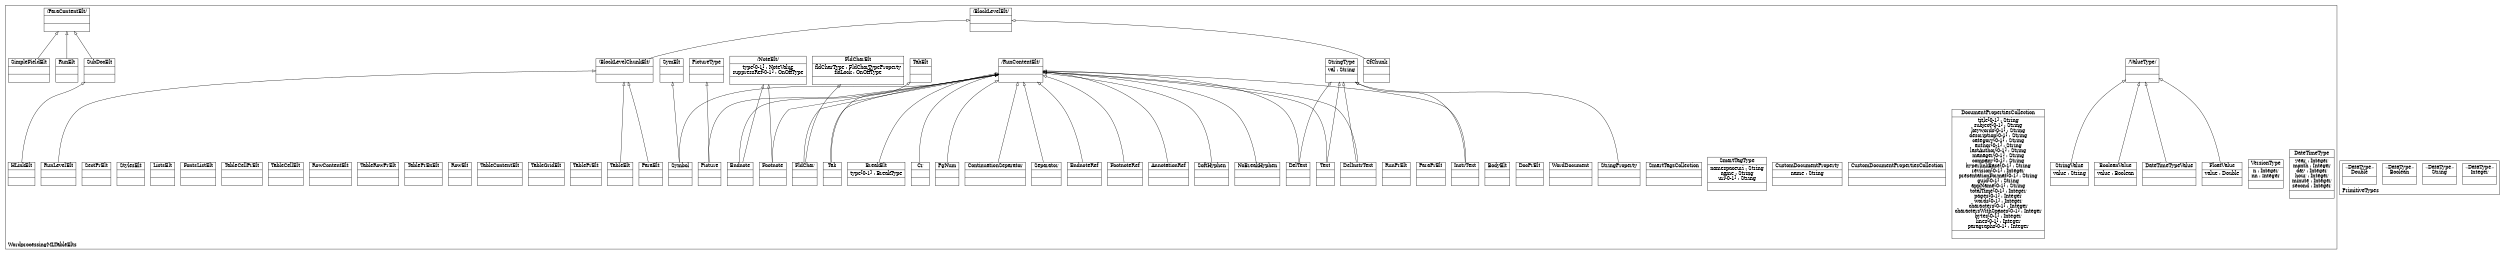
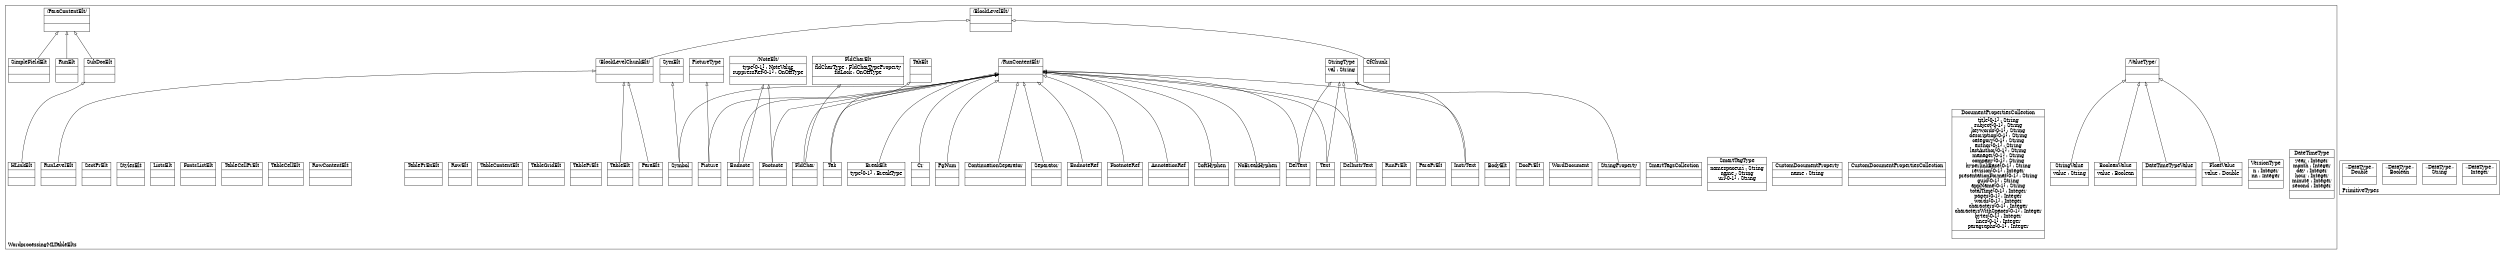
  digraph {
    compound=true
    labeljust=l
    labelloc=t
    nodeSep=0.75
    rankdir=BT
    node [shape=record]
    edge [arrowhead=onormal constraint=true group=RunContentElt minlen=2]
    n1 [label="{DateTimeType|year : Integer\nmonth : Integer\nday : Integer\nhour : Integer\nminute : Integer\nsecond : Integer| }"]
    n2 [label="{VersionType|n : Integer\nnn : Integer| }"]
    n3 [label="{/ValueType/| | }"]
    n4 [label="{StringValue|value : String| }"]
    n5 [label="{FloatValue|value : Double| }"]
    n6 [label="{DateTimeTypeValue| | }"]
    n7 [label="{BooleanValue|value : Boolean| }"]
    n8 [label="{DocumentPropertiesCollection|title[0-1] : String\nsubject[0-1] : String\nkeywords[0-1] : String\ndescription[0-1] : String\ncategory[0-1] : String\nauthor[0-1] : String\nlastAuthor[0-1] : String\nmanager[0-1] : String\ncompany[0-1] : String\nhyperlinkBase[0-1] : String\nrevision[0-1] : Integer\npresentationFormat[0-1] : String\nguid[0-1] : String\nappName[0-1] : String\ntotalTime[0-1] : Integer\npages[0-1] : Integer\nwords[0-1] : Integer\ncharacters[0-1] : Integer\ncharactersWithSpaces[0-1] : Integer\nbytes[0-1] : Integer\nlines[0-1] : Integer\nparagraphs[0-1] : Integer| }"]
    n9 [label="{CustomDocumentPropertiesCollection| | }"]
    n10 [label="{CustomDocumentProperty|name : String| }"]
    n11 [label="{SmartTagType|namespaceuri : String\nname : String\nurl[0-1] : String| }"]
    n12 [label="{SmartTagsCollection| | }"]
    n13 [label="{StringProperty| | }"]
    n14 [label="{StringType|val : String| }"]
    n15 [label="{WordDocument| | }"]
    n16 [label="{DocPrElt| | }"]
    n17 [label="{BodyElt| | }"]
    n18 [label="{/BlockLevelElt/| | }"]
    n19 [label="{/BlockLevelChunkElt/| | }"]
    n20 [label="{ParaElt| | }"]
    n21 [label="{ParaPrElt| | }"]
    n22 [label="{/ParaContentElt/| | }"]
    n23 [label="{RunElt| | }"]
    n24 [label="{RunPrElt| | }"]
    n25 [label="{/RunContentElt/| | }"]
    n26 [label="{BreakElt|type[0-1] : BreakType| }"]
    n27 [label="{Text| | }"]
    n28 [label="{DelText| | }"]
    n29 [label="{InstrText| | }"]
    n30 [label="{DelInstrText| | }"]
    n31 [label="{NoBreakHyphen| | }"]
    n32 [label="{SoftHyphen| | }"]
    n33 [label="{AnnotationRef| | }"]
    n34 [label="{FootnoteRef| | }"]
    n35 [label="{EndnoteRef| | }"]
    n36 [label="{Separator| | }"]
    n37 [label="{ContinuationSeparator| | }"]
    n38 [label="{PgNum| | }"]
    n39 [label="{Cr| | }"]
    n40 [label="{Footnote| | }"]
    n41 [label="{/NoteElt/|type[0-1] : NoteValue\nsuppressRef[0-1] : OnOffType| }"]
    n42 [label="{Endnote| | }"]
    n43 [label="{Picture| | }"]
    n44 [label="{PictureType| | }"]
    n45 [label="{Symbol| | }"]
    n46 [label="{SymElt| | }"]
    n47 [label="{Tab| | }"]
    n48 [label="{TabElt| | }"]
    n49 [label="{FldChar| | }"]
    n50 [label="{FldCharElt|fldCharType : FldCharTypeProperty\nfldLock : OnOffType| }"]
    n51 [label="{TableElt| | }"]
    n52 [label="{TablePrElt| | }"]
    n53 [label="{TableGridElt| | }"]
    n54 [label="{TableContentElt| | }"]
    n55 [label="{RowElt| | }"]
    n56 [label="{TablePrExElt| | }"]
-   n57 [label="{TableRowPrElt| | }"]
    n58 [label="{RowContentElt| | }"]
    n59 [label="{TableCellElt| | }"]
    n60 [label="{TableCellPrElt| | }"]
    n61 [label="{FontsListElt| | }"]
    n62 [label="{ListsElt| | }"]
    n63 [label="{StylesElt| | }"]
    n64 [label="{SectPrElt| | }"]
    n65 [label="{RunLevelElt| | }"]
    n66 [label="{CfChunk| | }"]
    n67 [label="{SimpleFieldElt| | }"]
    n68 [label="{HLinkElt| | }"]
    n69 [label="{SubDocElt| | }"]
    n70 [label="{&#171;DataType&#187;\nInteger|}"]
    n71 [label="{&#171;DataType&#187;\nString|}"]
    n72 [label="{&#171;DataType&#187;\nBoolean|}"]
    n73 [label="{&#171;DataType&#187;\nDouble|}"]
    subgraph cluster_1 {
      color=black
      label=WordprocessingMLTableElts
      n1
      n2
      n3
      n4
      n5
      n6
      n7
      n8
      n9
      n10
      n11
      n12
      n13
      n14
      n15
      n16
      n17
      n18
      n19
      n20
      n21
      n22
      n23
      n24
      n25
      n26
      n27
      n28
      n29
      n30
      n31
      n32
      n33
      n34
      n35
      n36
      n37
      n38
      n39
      n40
      n41
      n42
      n43
      n44
      n45
      n46
      n47
      n48
      n49
      n50
      n51
      n52
      n53
      n54
      n55
      n56
-     n57
      n58
      n59
      n60
      n61
      n62
      n63
      n64
      n65
      n66
      n67
      n68
      n69
    }
    subgraph cluster_2 {
      color=black
      label=PrimitiveTypes
      n70
      n71
      n72
      n73
    }
    n4 -> n3 [group=ValueType]
    n5 -> n3 [group=ValueType]
    n6 -> n3 [group=ValueType]
    n7 -> n3 [group=ValueType]
    n13 -> n14 [group=StringType]
    n19 -> n18 [group=BlockLevelElt]
    n20 -> n19 [group=BlockLevelChunkElt]
    n23 -> n22 [group=ParaContentElt]
    n26 -> n25
    n27 -> n14 [group=StringType]
    n27 -> n25
    n28 -> n14 [group=StringType]
    n28 -> n25
    n29 -> n14 [group=StringType]
    n29 -> n25
    n30 -> n14 [group=StringType]
    n30 -> n25
    n31 -> n25
    n32 -> n25
    n33 -> n25
    n34 -> n25
    n35 -> n25
    n36 -> n25
    n37 -> n25
    n38 -> n25
    n39 -> n25
    n40 -> n25
    n40 -> n41 [group=NoteElt]
    n42 -> n25
    n42 -> n41 [group=NoteElt]
    n43 -> n25
    n43 -> n44 [group=PictureType]
    n45 -> n25
    n45 -> n46 [group=SymElt]
    n47 -> n25
    n47 -> n48 [group=TabElt]
    n49 -> n25
    n49 -> n50 [group=FldCharElt]
    n51 -> n19 [group=BlockLevelChunkElt]
    n65 -> n19 [group=BlockLevelChunkElt]
    n66 -> n18 [group=BlockLevelElt]
    n67 -> n22 [group=ParaContentElt]
    n68 -> n69 [group=ParaContentElt]
    n69 -> n22 [group=ParaContentElt]
  }
